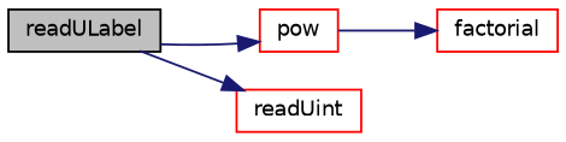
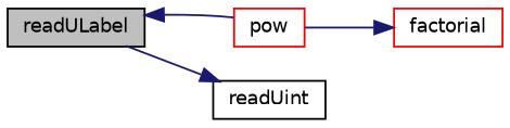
  digraph {
    rankdir=LR
    node [color=black fontname=Helvetica fontsize=10 shape=record]
    edge [color=midnightblue fontname=Helvetica fontsize=10 labelfontname=Helvetica labelfontsize=10 style=solid]
    n1 [fillcolor=grey75 fontcolor=black height=0.2 label=readULabel style=filled width=0.4]
    n2 [color=red height=0.2 label=pow width=0.4]
-   n3 [color=red height=0.2 label=readUint width=0.4]
+   n3 [height=0.2 label=readUint width=0.4]
    n4 [color=red height=0.2 label=factorial width=0.4]
-   n1 -> n2
+   n2 -> n1
    n1 -> n3
    n2 -> n4
  }
